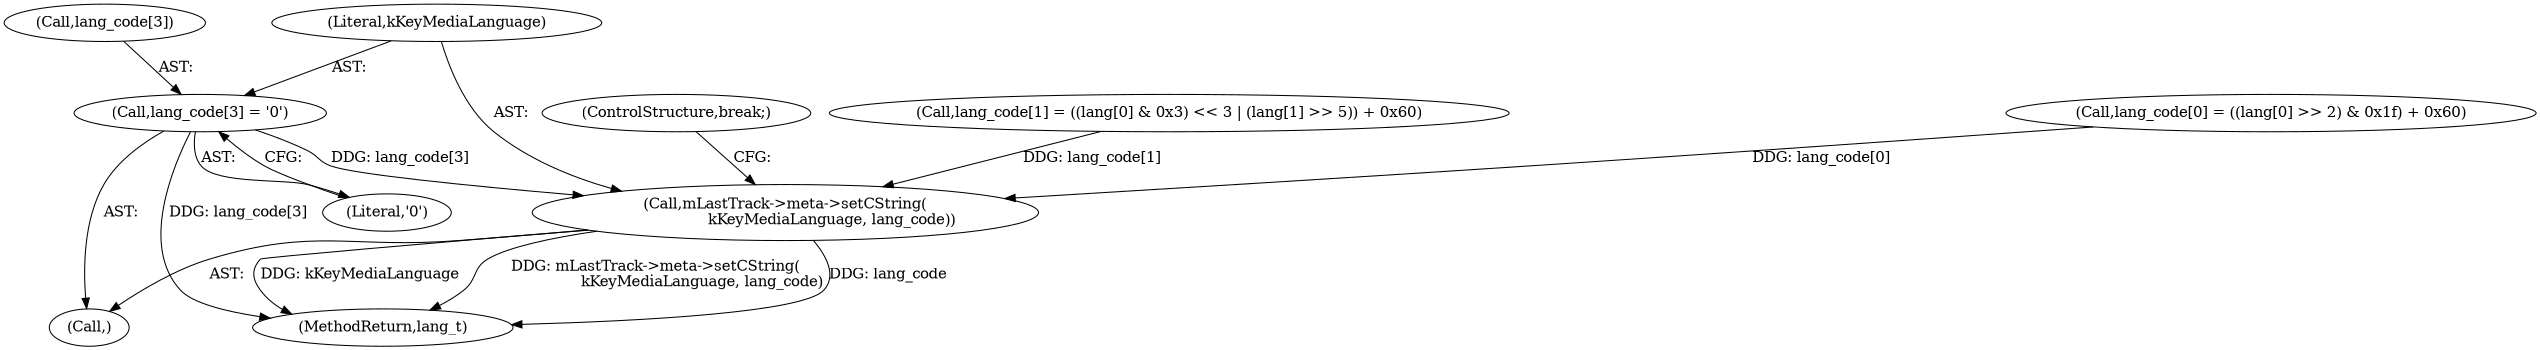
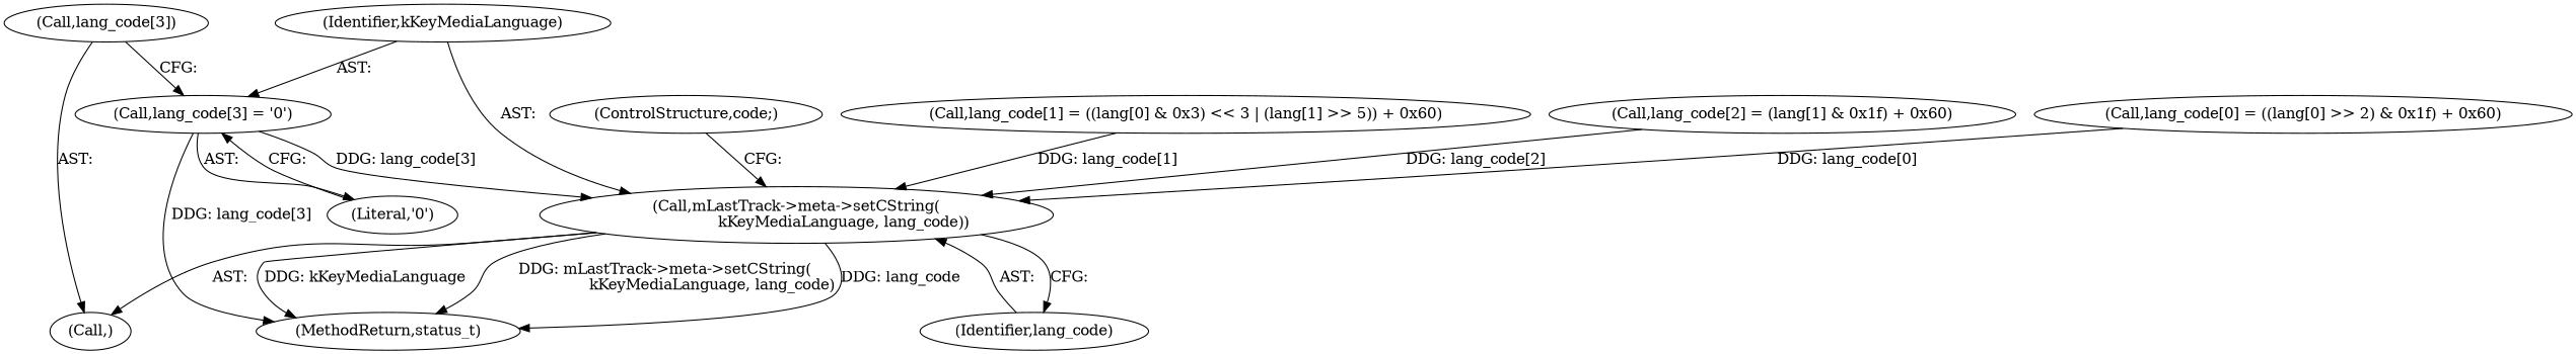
  digraph {
    n1 [label="(Call,lang_code[3] = '\0')"]
    n2 [label="(Call,mLastTrack->meta->setCString(\n                    kKeyMediaLanguage, lang_code))"]
    n3 [label="(Call,)"]
-   n4 [label="(MethodReturn,lang_t)"]
+   n4 [label="(MethodReturn,status_t)"]
    n5 [label="(Literal,'\0')"]
+   n6 [label="(Identifier,lang_code)"]
    n7 [label="(Call,lang_code[0] = ((lang[0] >> 2) & 0x1f) + 0x60)"]
-   n8 [label="(Literal,kKeyMediaLanguage)"]
+   n8 [label="(Identifier,kKeyMediaLanguage)"]
    n9 [label="(Call,lang_code[3])"]
-   n10 [label="(ControlStructure,break;)"]
+   n10 [label="(ControlStructure,code;)"]
    n11 [label="(Call,lang_code[1] = ((lang[0] & 0x3) << 3 | (lang[1] >> 5)) + 0x60)"]
+   n12 [label="(Call,lang_code[2] = (lang[1] & 0x1f) + 0x60)"]
    n1 -> n2 [label="DDG: lang_code[3]"]
-   n1 -> n3 [label="AST: "]
+   n9 -> n3 [label="AST: "]
    n1 -> n4 [label="DDG: lang_code[3]"]
    n1 -> n5 [label="AST: "]
    n2 -> n3 [label="AST: "]
    n2 -> n4 [label="DDG: mLastTrack->meta->setCString(\n                    kKeyMediaLanguage, lang_code)"]
    n2 -> n4 [label="DDG: lang_code"]
    n2 -> n4 [label="DDG: kKeyMediaLanguage"]
+   n2 -> n6 [label="CFG: "]
    n5 -> n1 [label="CFG: "]
+   n6 -> n2 [label="AST: "]
    n7 -> n2 [label="DDG: lang_code[0]"]
    n8 -> n1 [label="AST: "]
    n8 -> n2 [label="AST: "]
-   n9 -> n1 [label="AST: "]
+   n9 -> n1 [label="CFG: "]
    n10 -> n2 [label="CFG: "]
    n11 -> n2 [label="DDG: lang_code[1]"]
+   n12 -> n2 [label="DDG: lang_code[2]"]
  }
